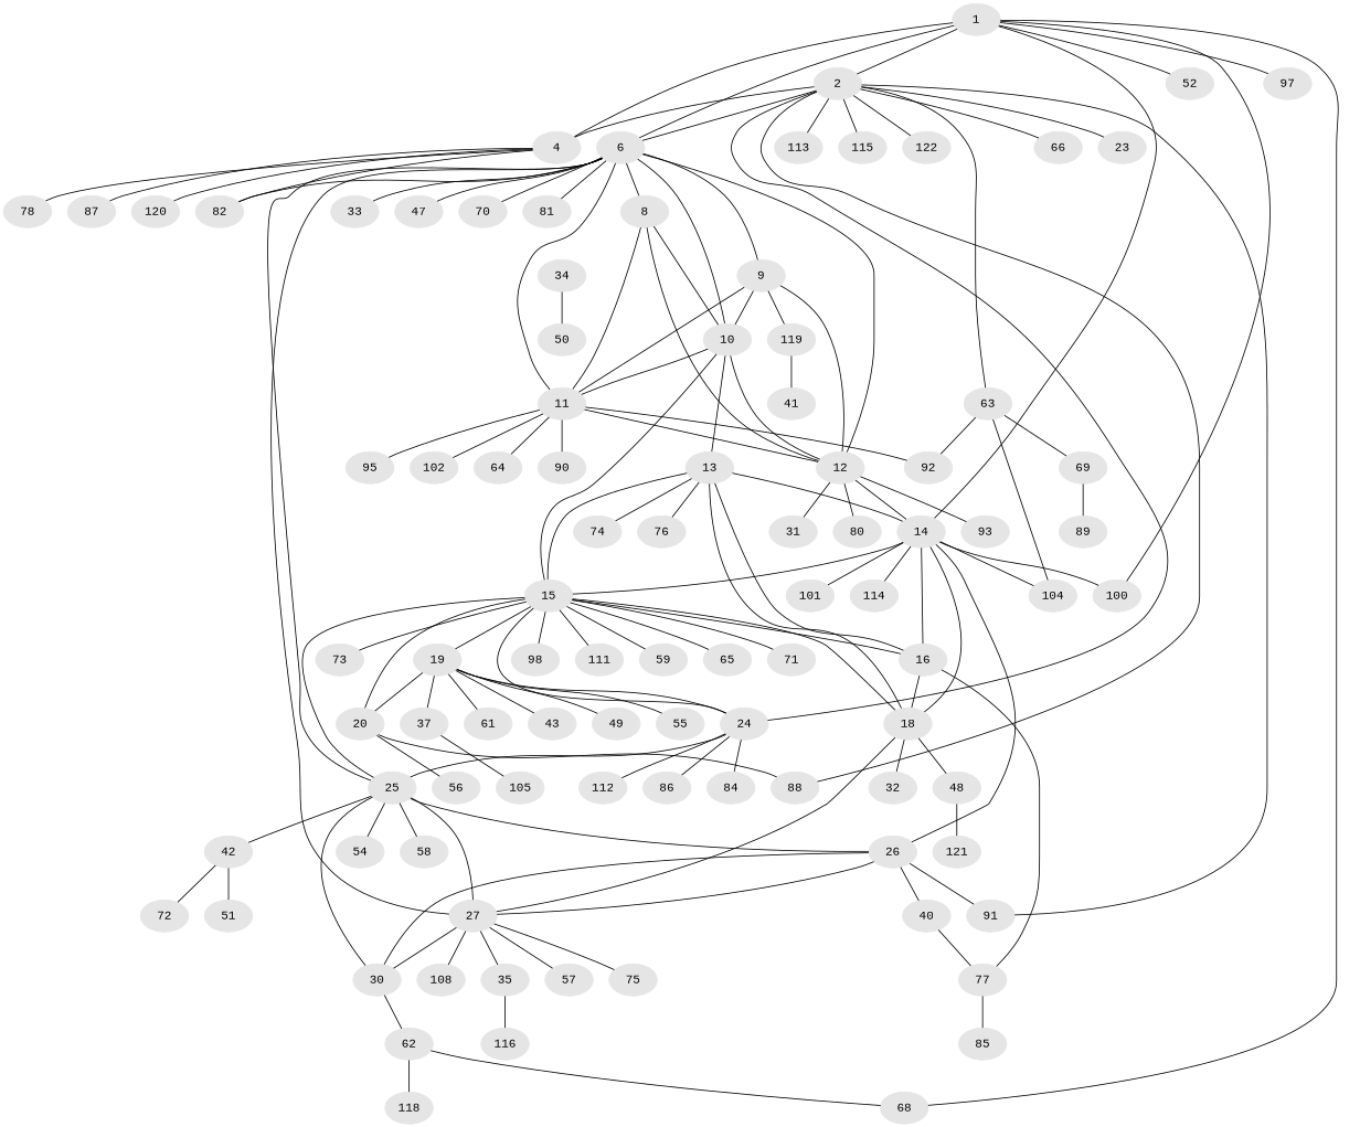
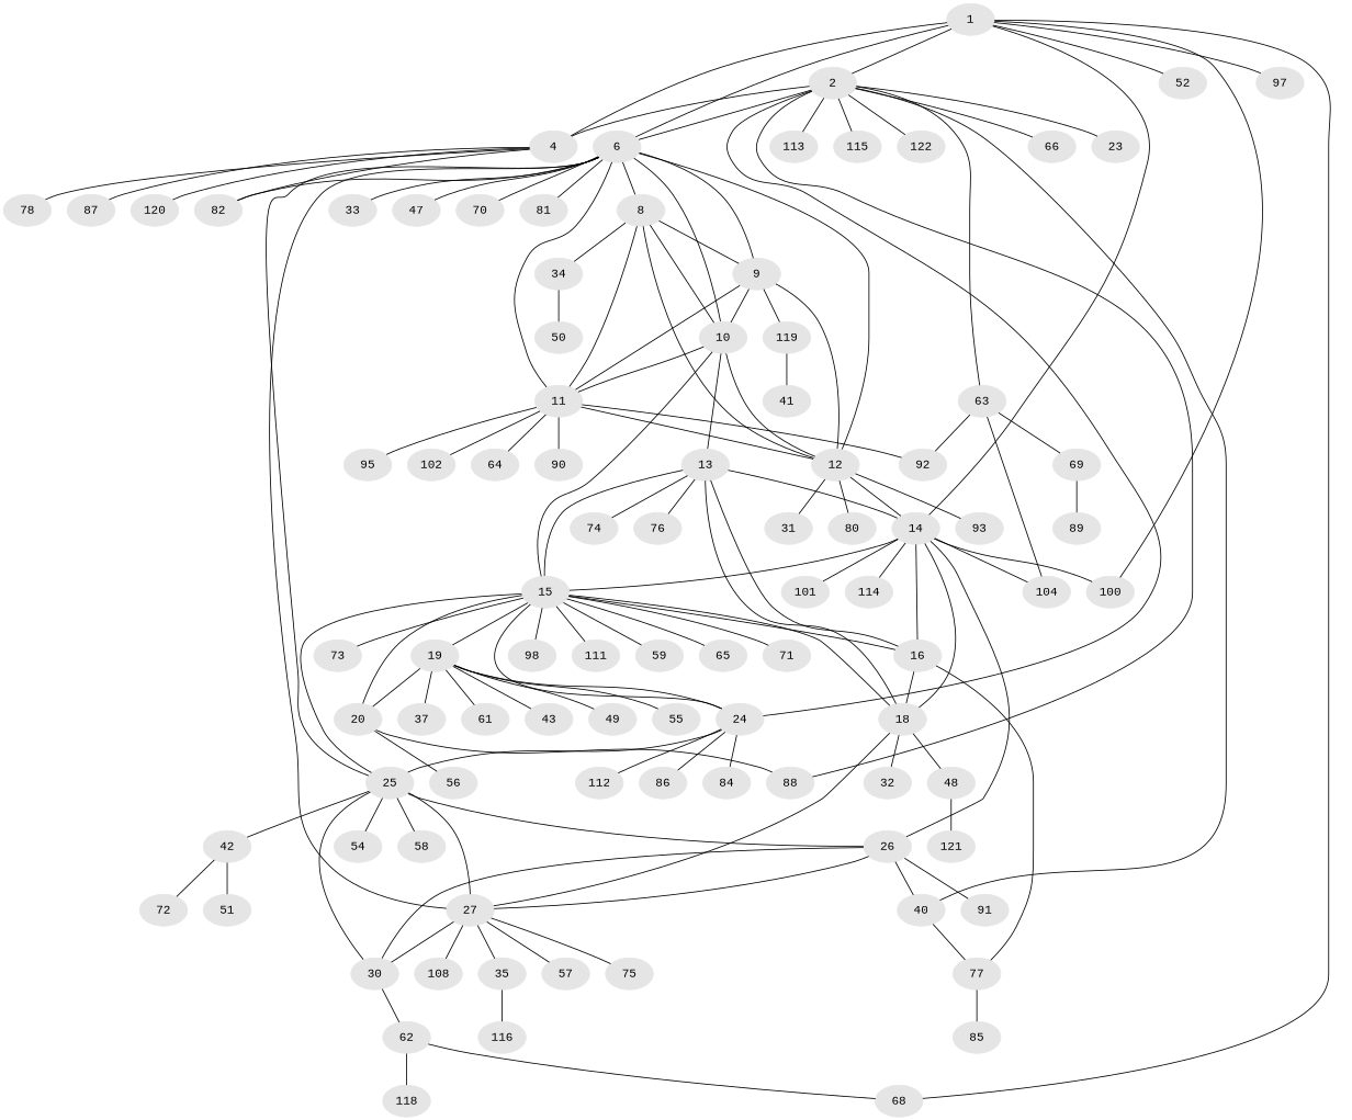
  graph {
    fontname="Liberation Mono"
    node [color=gray90 fontname="Liberation Mono" style=filled]
    edge [fontname="Liberation Mono"]
    1 [super="+45"]
    2 [super="+3"]
    4 [super="+5"]
    6 [super="+7"]
    14 [super="+17"]
    52
    68
    97
    100
    24 [super="+38"]
    40 [super="+44"]
    63 [super="+107"]
    66
    n14 [label=23]
    88
    113
    115
    122
    78
    87
    120
    82 [super="+106"]
    8
    9 [super="+36"]
    10
    11 [super="+39"]
    12 [super="+67"]
    25 [super="+28"]
    27 [super="+29"]
    33
    47
    70 [super="+110"]
    81
    15 [super="+22"]
    16 [super="+117"]
    18 [super="+53"]
    26
    101
    104
    114
    84
    86
    112
    77 [super="+94"]
    92
    69 [super="+99"]
    34
    119
    13 [super="+123"]
    64
    90
    95
    102
    31
    80
    93
    30 [super="+46"]
    42 [super="+79"]
    54
    58
    35
    57
    75
    108
    50
    41
    74
    76
    19 [super="+23"]
    20 [super="+21"]
    59
    65
    71
    73
    98
    111
    32
    48
    91
    37 [super="+96"]
    43
    49
    55
    61
    56
    85
    121
-   105
    62
    51
    72
    116
    118
    89
    1 -- 2 [weight=2]
    1 -- 4 [weight=2]
    1 -- 6
    1 -- 14
    1 -- 52
    1 -- 68
    1 -- 97
    1 -- 100
    2 -- 4 [weight=4]
    2 -- 6 [weight=2]
    2 -- 24
-   2 -- 91
+   2 -- 40
    2 -- 63
    2 -- 66
    2 -- n14
    2 -- 88
    2 -- 113
    2 -- 115
    2 -- 122
    4 -- 78
    4 -- 87
    4 -- 120
    4 -- 82 [weight=2]
    6 -- 82
    6 -- 8
    6 -- 9
    6 -- 10
    6 -- 11
    6 -- 12
    6 -- 25
    6 -- 27
    6 -- 33
    6 -- 47
    6 -- 70
    6 -- 81
    14 -- 100
    14 -- 15 [weight=2]
    14 -- 16 [weight=2]
    14 -- 18 [weight=2]
    14 -- 26
    14 -- 101
    14 -- 104
    14 -- 114
    24 -- 25
    24 -- 84
    24 -- 86
    24 -- 112
    40 -- 77
    63 -- 104
    63 -- 92
    63 -- 69
+   8 -- 9
    8 -- 10
    8 -- 11
    8 -- 12
+   8 -- 34
    9 -- 10
    9 -- 11
    9 -- 12
    9 -- 119
    10 -- 11
    10 -- 12
    10 -- 15
    10 -- 13
    11 -- 12
    11 -- 92
    11 -- 64
    11 -- 90
    11 -- 95
    11 -- 102
    12 -- 14
    12 -- 31
    12 -- 80
    12 -- 93
    25 -- 27 [weight=4]
    25 -- 26 [weight=2]
    25 -- 30 [weight=2]
    25 -- 42
    25 -- 54
    25 -- 58
    27 -- 30 [weight=2]
    27 -- 35
    27 -- 57
    27 -- 75
    27 -- 108
    15 -- 24
    15 -- 25
    15 -- 16
    15 -- 18
    15 -- 19 [weight=2]
    15 -- 20 [weight=2]
    15 -- 59
    15 -- 65
    15 -- 71
    15 -- 73
    15 -- 98
    15 -- 111 [weight=2]
    16 -- 18
    16 -- 77
    18 -- 27
    18 -- 32
    18 -- 48
    26 -- 40
    26 -- 27 [weight=2]
    26 -- 30
    26 -- 91
    77 -- 85
    69 -- 89
    34 -- 50
    119 -- 41
    13 -- 14 [weight=2]
    13 -- 15
    13 -- 16
    13 -- 18
    13 -- 74
    13 -- 76
    30 -- 62
    42 -- 51
    42 -- 72
    35 -- 116
    19 -- 24 [weight=2]
    19 -- 20 [weight=4]
    19 -- 37
    19 -- 43
    19 -- 49
    19 -- 55
    19 -- 61
    20 -- 88
    20 -- 56
    48 -- 121
-   37 -- 105
    62 -- 68
    62 -- 118
  }
